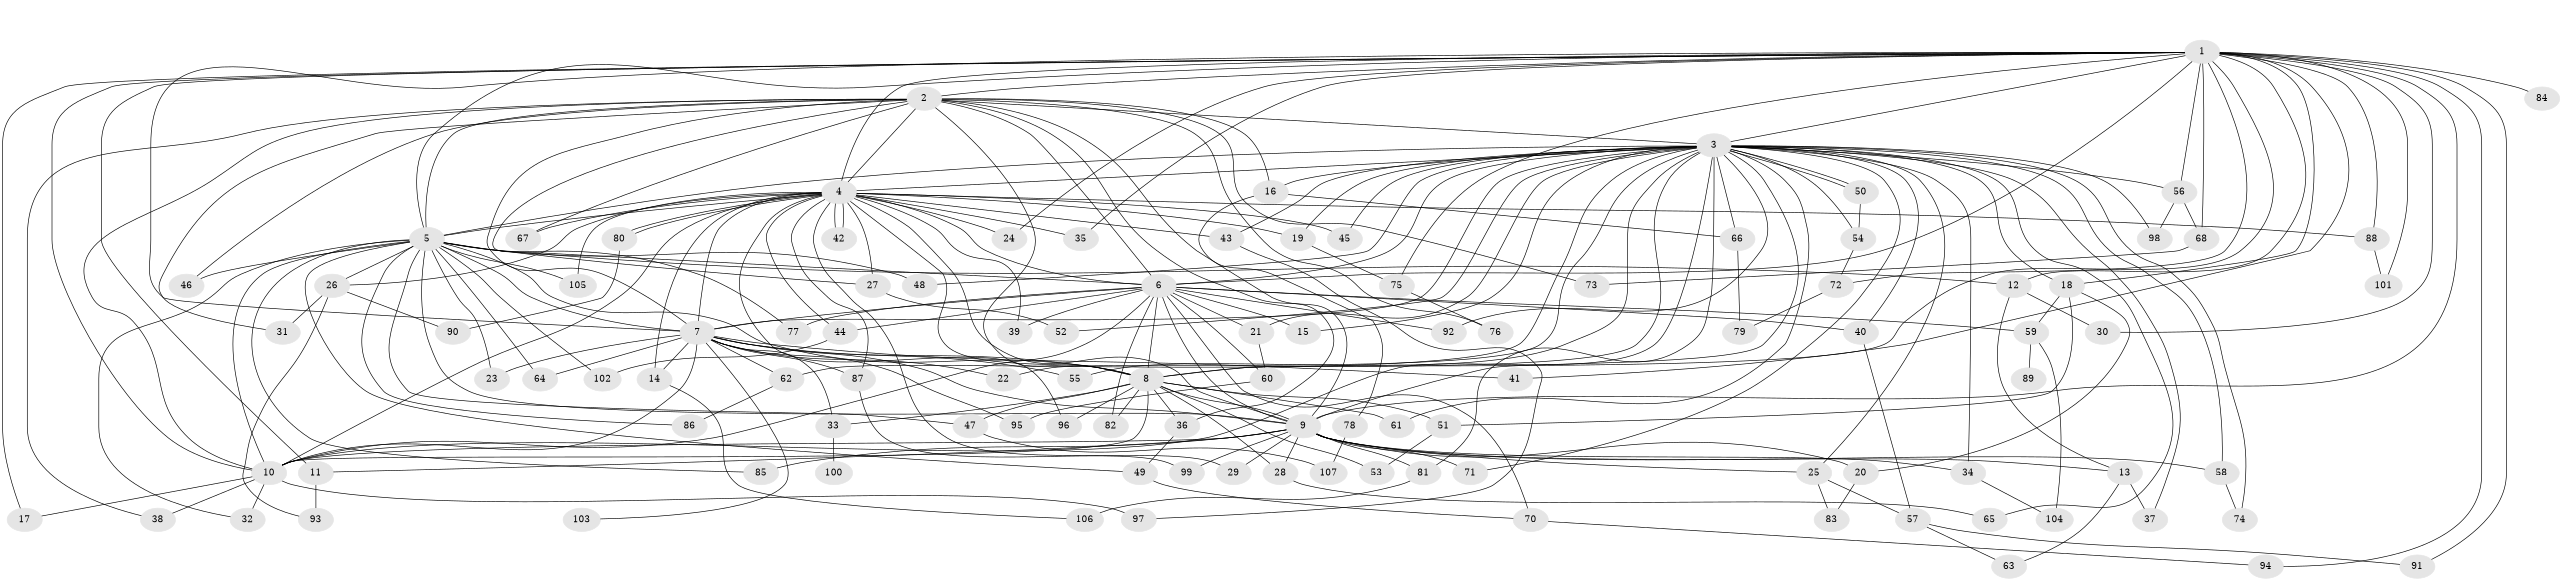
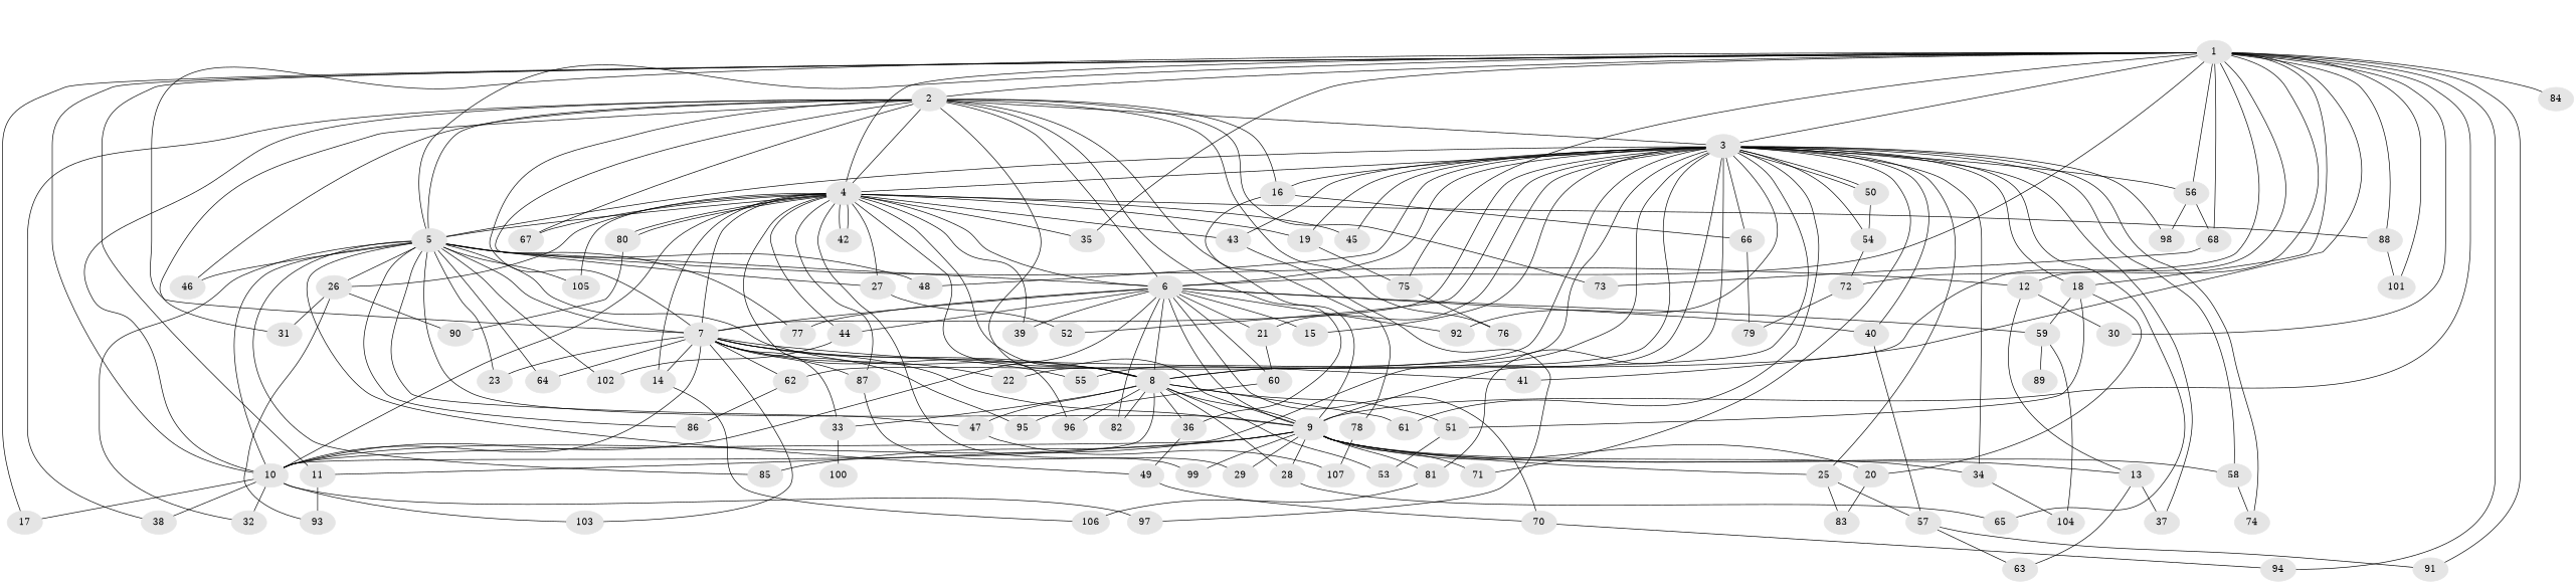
  graph {
    node [color=gray90 style=filled]
    1
    2
    3
    4
    5
    6
    7
    8
    9
    10
    11
    12
    17
    18
-   24
    30
    35
    41
    56
    68
    72
    75
    84
    88
    91
    94
    101
    16
    31
    36
    38
    46
    67
    73
    76
    77
    15
    19
    21
    22
    25
    34
    37
    40
    43
    45
    48
    50
    52
    54
    55
    58
    61
    62
    65
    66
    71
    74
    81
    92
    98
    14
    26
    27
    29
    39
    42
    44
    80
    87
    96
    105
    23
    32
    47
    49
    64
    85
    86
    102
    59
    60
    70
    82
    33
    95
    103
    28
    51
    53
    13
    20
    99
    97
    93
    79
    78
    83
    57
    104
    107
    106
    90
    89
    100
    63
    1 -- 2
    1 -- 3
    1 -- 4
    1 -- 5
    1 -- 6
    1 -- 7
    1 -- 8
    1 -- 9
    1 -- 10
    1 -- 11
    1 -- 12
    1 -- 17
    1 -- 18
-   1 -- 24
    1 -- 30
    1 -- 35
    1 -- 41
    1 -- 56
    1 -- 68
    1 -- 72
    1 -- 75
    1 -- 84
    1 -- 88
    1 -- 91
    1 -- 94
    1 -- 101
    2 -- 3
    2 -- 4
    2 -- 5
    2 -- 6
    2 -- 7
    2 -- 8
    2 -- 9
    2 -- 10
    2 -- 16
    2 -- 31
    2 -- 36
    2 -- 38
    2 -- 46
    2 -- 67
    2 -- 73
    2 -- 76
    2 -- 77
    3 -- 4
    3 -- 5
    3 -- 6
    3 -- 7
    3 -- 8
    3 -- 9
    3 -- 10
    3 -- 18
    3 -- 56
    3 -- 16
    3 -- 15
    3 -- 19
    3 -- 21
    3 -- 22
    3 -- 25
    3 -- 34
    3 -- 37
    3 -- 40
    3 -- 43
    3 -- 45
    3 -- 48
    3 -- 50
    3 -- 50
    3 -- 52
    3 -- 54
    3 -- 55
    3 -- 58
    3 -- 61
    3 -- 62
    3 -- 65
    3 -- 66
    3 -- 71
    3 -- 74
    3 -- 81
    3 -- 92
    3 -- 98
    4 -- 5
    4 -- 6
    4 -- 7
    4 -- 8
    4 -- 9
    4 -- 10
-   4 -- 24
    4 -- 35
    4 -- 88
    4 -- 67
    4 -- 19
    4 -- 43
    4 -- 45
    4 -- 14
    4 -- 26
    4 -- 27
    4 -- 29
    4 -- 39
    4 -- 42
    4 -- 42
    4 -- 44
    4 -- 80
    4 -- 80
    4 -- 87
    4 -- 96
    4 -- 105
    5 -- 6
    5 -- 7
    5 -- 8
    5 -- 9
    5 -- 10
    5 -- 12
    5 -- 46
    5 -- 48
    5 -- 26
    5 -- 27
    5 -- 105
    5 -- 23
    5 -- 32
    5 -- 47
    5 -- 49
    5 -- 64
    5 -- 85
    5 -- 86
    5 -- 102
    6 -- 7
    6 -- 8
    6 -- 9
    6 -- 10
    6 -- 77
    6 -- 15
    6 -- 21
    6 -- 40
    6 -- 92
    6 -- 39
    6 -- 44
    6 -- 59
    6 -- 60
    6 -- 70
    6 -- 82
    7 -- 8
    7 -- 9
    7 -- 10
    7 -- 41
    7 -- 22
    7 -- 55
    7 -- 62
    7 -- 14
    7 -- 87
    7 -- 23
    7 -- 64
    7 -- 33
    7 -- 95
    7 -- 103
    8 -- 9
    8 -- 10
    8 -- 36
    8 -- 61
    8 -- 96
    8 -- 47
    8 -- 82
    8 -- 33
    8 -- 28
    8 -- 51
    8 -- 53
    9 -- 10
    9 -- 11
    9 -- 25
    9 -- 34
    9 -- 58
    9 -- 71
    9 -- 81
    9 -- 29
    9 -- 85
    9 -- 28
    9 -- 13
    9 -- 20
    9 -- 99
    10 -- 17
    10 -- 38
    10 -- 32
+   10 -- 103
    10 -- 97
    11 -- 93
    12 -- 30
    12 -- 13
    18 -- 59
    18 -- 51
    18 -- 20
    56 -- 68
    56 -- 98
    68 -- 73
    72 -- 79
    75 -- 76
    88 -- 101
    16 -- 66
    16 -- 78
    36 -- 49
    19 -- 75
    21 -- 60
    25 -- 83
    25 -- 57
    34 -- 104
    40 -- 57
    43 -- 97
    50 -- 54
    54 -- 72
    58 -- 74
    62 -- 86
    66 -- 79
    81 -- 106
    14 -- 106
    26 -- 31
    26 -- 93
    26 -- 90
    27 -- 52
    44 -- 102
    80 -- 90
    87 -- 99
    47 -- 107
    49 -- 70
    59 -- 104
    59 -- 89
    60 -- 95
    70 -- 94
    33 -- 100
    28 -- 65
    51 -- 53
    13 -- 37
    13 -- 63
    20 -- 83
    78 -- 107
    57 -- 91
    57 -- 63
  }
